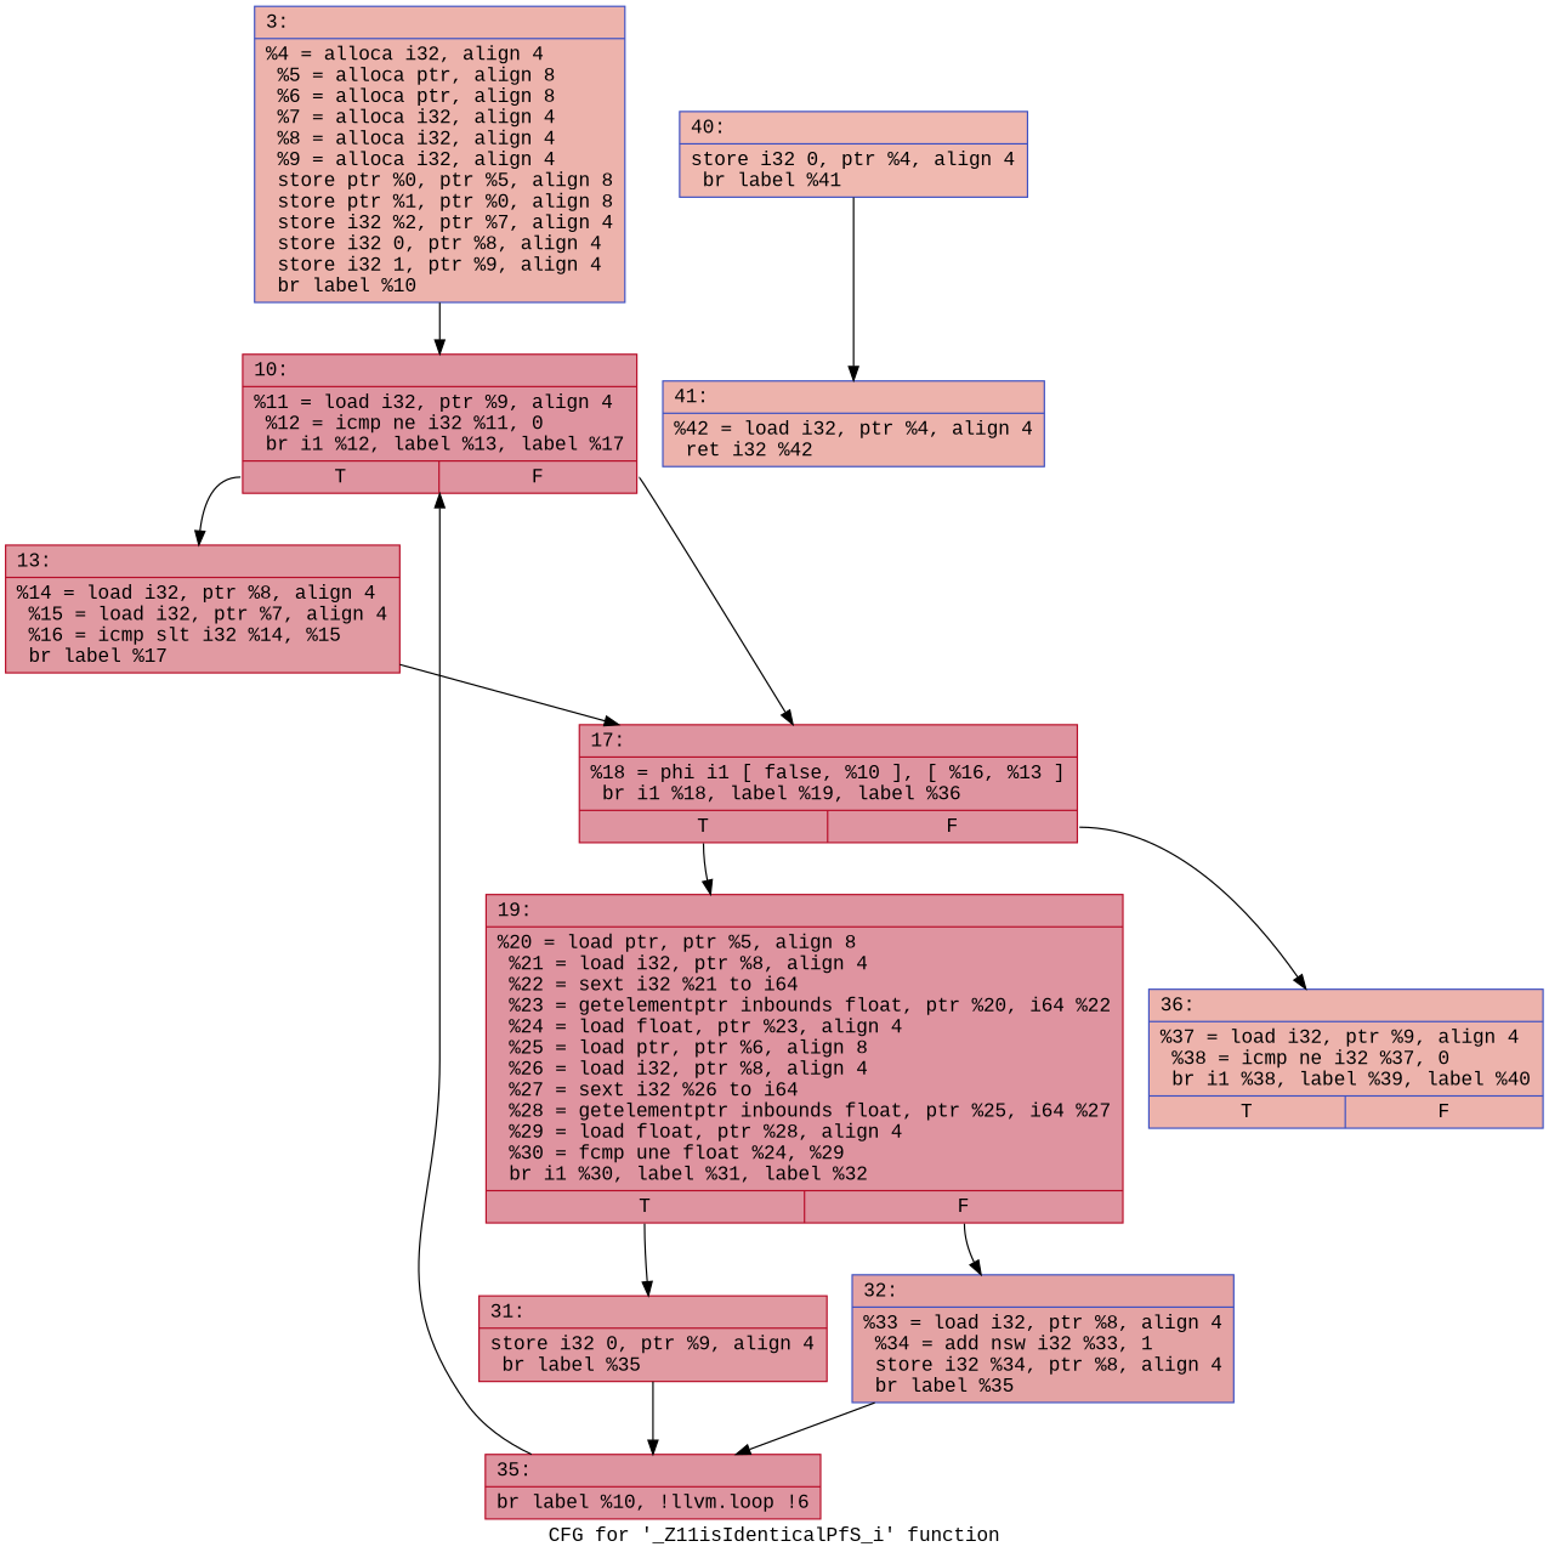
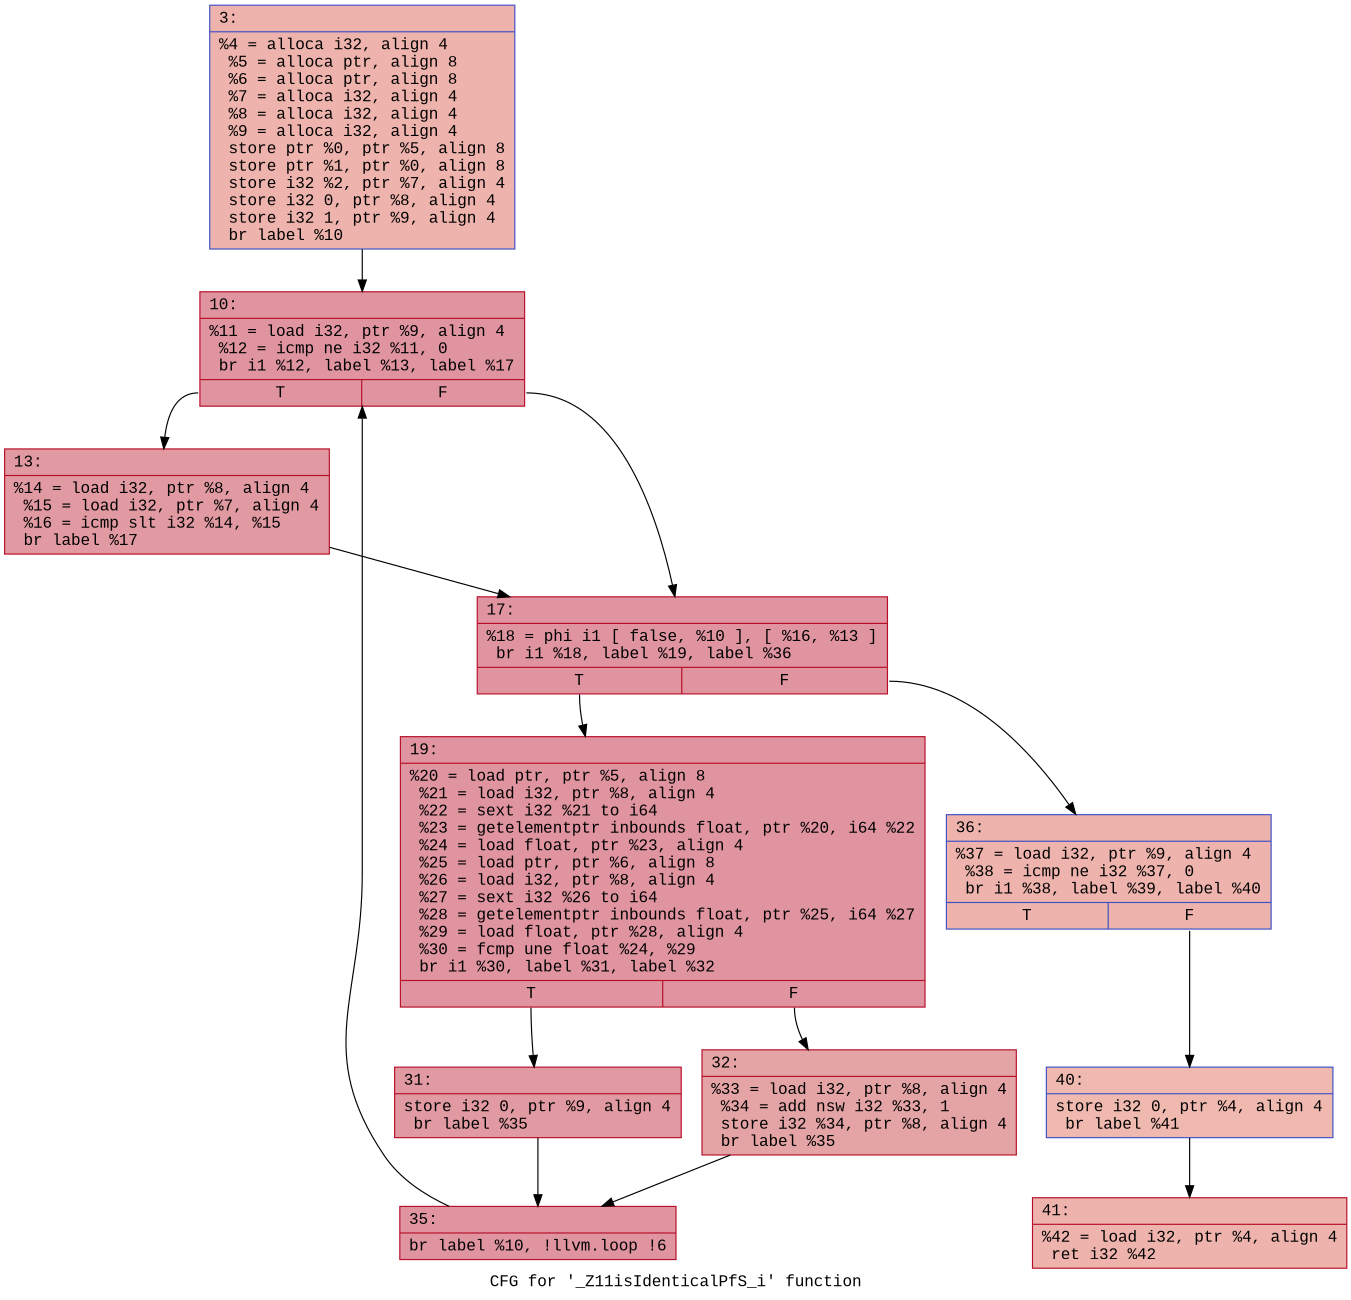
  digraph {
    fontname="Liberation Mono"
    label="CFG for '_Z11isIdenticalPfS_i' function"
    node [color="#b70d28ff" fillcolor="#b70d2870" fontname="Liberation Mono" shape=record style=filled]
    edge [fontname="Liberation Mono"]
    n1 [color="#3d50c3ff" fillcolor="#d6524470" label="{3:\l|  %4 = alloca i32, align 4\l  %5 = alloca ptr, align 8\l  %6 = alloca ptr, align 8\l  %7 = alloca i32, align 4\l  %8 = alloca i32, align 4\l  %9 = alloca i32, align 4\l  store ptr %0, ptr %5, align 8\l  store ptr %1, ptr %0, align 8\l  store i32 %2, ptr %7, align 4\l  store i32 0, ptr %8, align 4\l  store i32 1, ptr %9, align 4\l  br label %10\l}"]
    n2 [label="{10:\l|  %11 = load i32, ptr %9, align 4\l  %12 = icmp ne i32 %11, 0\l  br i1 %12, label %13, label %17\l|{<s0>T|<s1>F}}"]
    n3 [fillcolor="#bb1b2c70" label="{13:\l|  %14 = load i32, ptr %8, align 4\l  %15 = load i32, ptr %7, align 4\l  %16 = icmp slt i32 %14, %15\l  br label %17\l}"]
    n4 [label="{17:\l|  %18 = phi i1 [ false, %10 ], [ %16, %13 ]\l  br i1 %18, label %19, label %36\l|{<s0>T|<s1>F}}"]
    n5 [label="{19:\l|  %20 = load ptr, ptr %5, align 8\l  %21 = load i32, ptr %8, align 4\l  %22 = sext i32 %21 to i64\l  %23 = getelementptr inbounds float, ptr %20, i64 %22\l  %24 = load float, ptr %23, align 4\l  %25 = load ptr, ptr %6, align 8\l  %26 = load i32, ptr %8, align 4\l  %27 = sext i32 %26 to i64\l  %28 = getelementptr inbounds float, ptr %25, i64 %27\l  %29 = load float, ptr %28, align 4\l  %30 = fcmp une float %24, %29\l  br i1 %30, label %31, label %32\l|{<s0>T|<s1>F}}"]
    n6 [color="#3d50c3ff" fillcolor="#d6524470" label="{36:\l|  %37 = load i32, ptr %9, align 4\l  %38 = icmp ne i32 %37, 0\l  br i1 %38, label %39, label %40\l|{<s0>T|<s1>F}}"]
    n7 [fillcolor="#bb1b2c70" label="{31:\l|  store i32 0, ptr %9, align 4\l  br label %35\l}"]
-   n8 [color="#3d50c3ff" fillcolor="#c32e3170" label="{32:\l|  %33 = load i32, ptr %8, align 4\l  %34 = add nsw i32 %33, 1\l  store i32 %34, ptr %8, align 4\l  br label %35\l}"]
+   n8 [fillcolor="#c32e3170" label="{32:\l|  %33 = load i32, ptr %8, align 4\l  %34 = add nsw i32 %33, 1\l  store i32 %34, ptr %8, align 4\l  br label %35\l}"]
    n9 [color="#3d50c3ff" fillcolor="#de614d70" label="{40:\l|  store i32 0, ptr %4, align 4\l  br label %41\l}"]
    n10 [label="{35:\l|  br label %10, !llvm.loop !6\l}"]
-   n11 [color="#3d50c3ff" fillcolor="#d6524470" label="{41:\l|  %42 = load i32, ptr %4, align 4\l  ret i32 %42\l}"]
+   n11 [fillcolor="#d6524470" label="{41:\l|  %42 = load i32, ptr %4, align 4\l  ret i32 %42\l}"]
    n1 -> n2
    n2 -> n3 [tailport=s0]
    n2 -> n4 [tailport=s1]
    n3 -> n4
    n4 -> n5 [tailport=s0]
    n4 -> n6 [tailport=s1]
    n5 -> n7 [tailport=s0]
    n5 -> n8 [tailport=s1]
+   n6 -> n9 [tailport=s1]
    n7 -> n10
    n8 -> n10
    n9 -> n11
    n10 -> n2
  }
